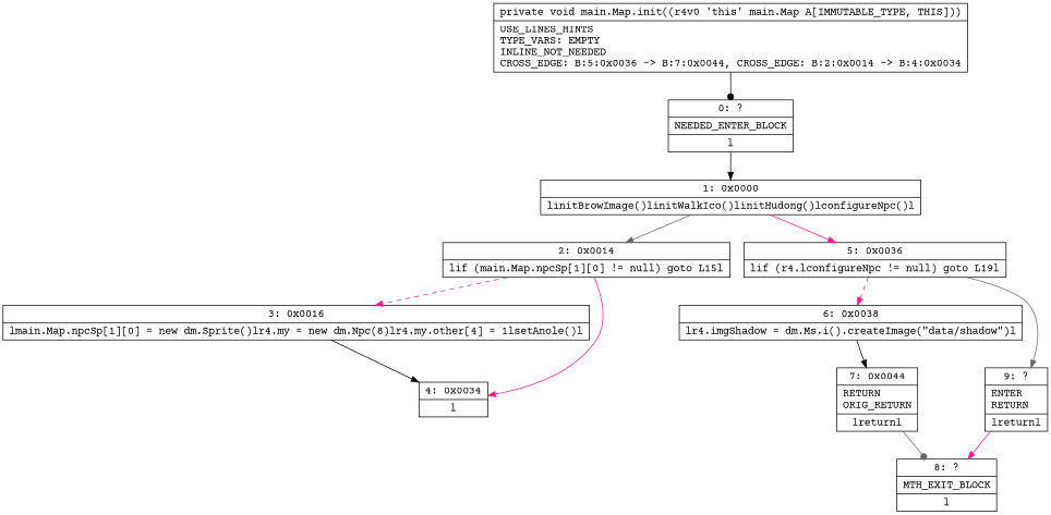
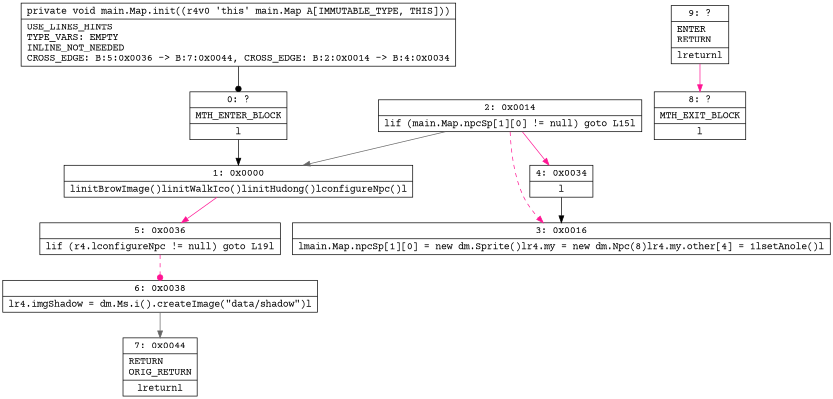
  digraph {
    fontname="Courier Prime"
    node [fontname="Courier Prime" shape=record]
    edge [arrowhead=normal color=deeppink fontname="Courier Prime"]
-   n1 [label="{0\:\ ?|NEEDED_ENTER_BLOCK\l|l}"]
+   n1 [label="{0\:\ ?|MTH_ENTER_BLOCK\l|l}"]
    n2 [label="{1\:\ 0x0000|linitBrowImage()linitWalkIco()linitHudong()lconfigureNpc()l}"]
    n3 [label="{2\:\ 0x0014|lif (main.Map.npcSp[1][0] != null) goto L15l}"]
    n4 [label="{5\:\ 0x0036|lif (r4.lconfigureNpc != null) goto L19l}"]
    n5 [label="{3\:\ 0x0016|lmain.Map.npcSp[1][0] = new dm.Sprite()lr4.my = new dm.Npc(8)lr4.my.other[4] = 1lsetAnole()l}"]
    n6 [label="{4\:\ 0x0034|l}"]
    n7 [label="{6\:\ 0x0038|lr4.imgShadow = dm.Ms.i().createImage(\"data\/shadow\")l}"]
    n8 [label="{9\:\ ?|ENTER\lRETURN\l|lreturnl}"]
    n9 [label="{7\:\ 0x0044|RETURN\lORIG_RETURN\l|lreturnl}"]
    n10 [label="{8\:\ ?|MTH_EXIT_BLOCK\l|l}"]
    n11 [label="{private void main.Map.init((r4v0 'this' main.Map A[IMMUTABLE_TYPE, THIS]))  | USE_LINES_HINTS\lTYPE_VARS: EMPTY\lINLINE_NOT_NEEDED\lCROSS_EDGE: B:5:0x0036 \-\> B:7:0x0044, CROSS_EDGE: B:2:0x0014 \-\> B:4:0x0034\l}"]
    n1 -> n2 [color=black]
-   n2 -> n3 [color=gray40]
+   n3 -> n2 [color=gray40]
    n2 -> n4
    n3 -> n5 [style=dashed]
    n3 -> n6
-   n4 -> n7 [style=dashed]
-   n4 -> n8 [color=gray40]
-   n5 -> n6 [color=black]
-   n7 -> n9 [color=black]
+   n4 -> n7 [arrowhead=dot style=dashed]
+   n6 -> n5 [color=black]
+   n7 -> n9 [color=gray40]
    n8 -> n10
-   n9 -> n10 [arrowhead=dot color=gray40]
    n11 -> n1 [arrowhead=dot color=black]
  }
